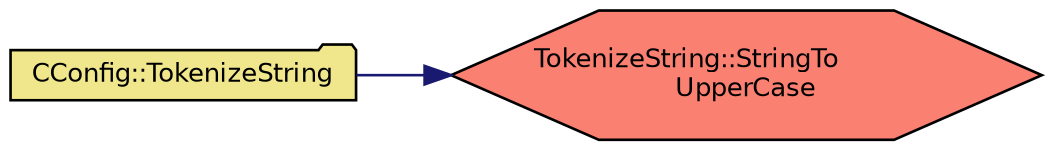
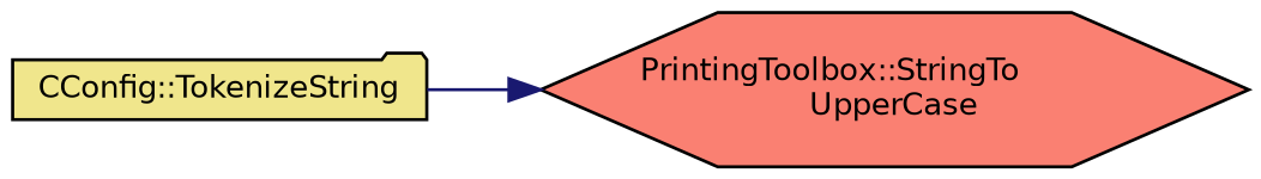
  digraph {
    rankdir=RL
    node [color=black fontname=Helvetica fontsize=10 style=filled]
-   n1 [fillcolor=salmon fontcolor=black height=0.2 label="TokenizeString::StringTo\lUpperCase" shape=hexagon width=0.4]
+   n1 [fillcolor=salmon fontcolor=black height=0.2 label="PrintingToolbox::StringTo\lUpperCase" shape=hexagon width=0.4]
    n2 [fillcolor=khaki height=0.2 label="CConfig::TokenizeString" shape=folder width=0.4]
    n1 -> n2 [color=midnightblue dir=back fontname=Helvetica fontsize=10 labelfontname=Helvetica labelfontsize=10 style=solid]
  }
